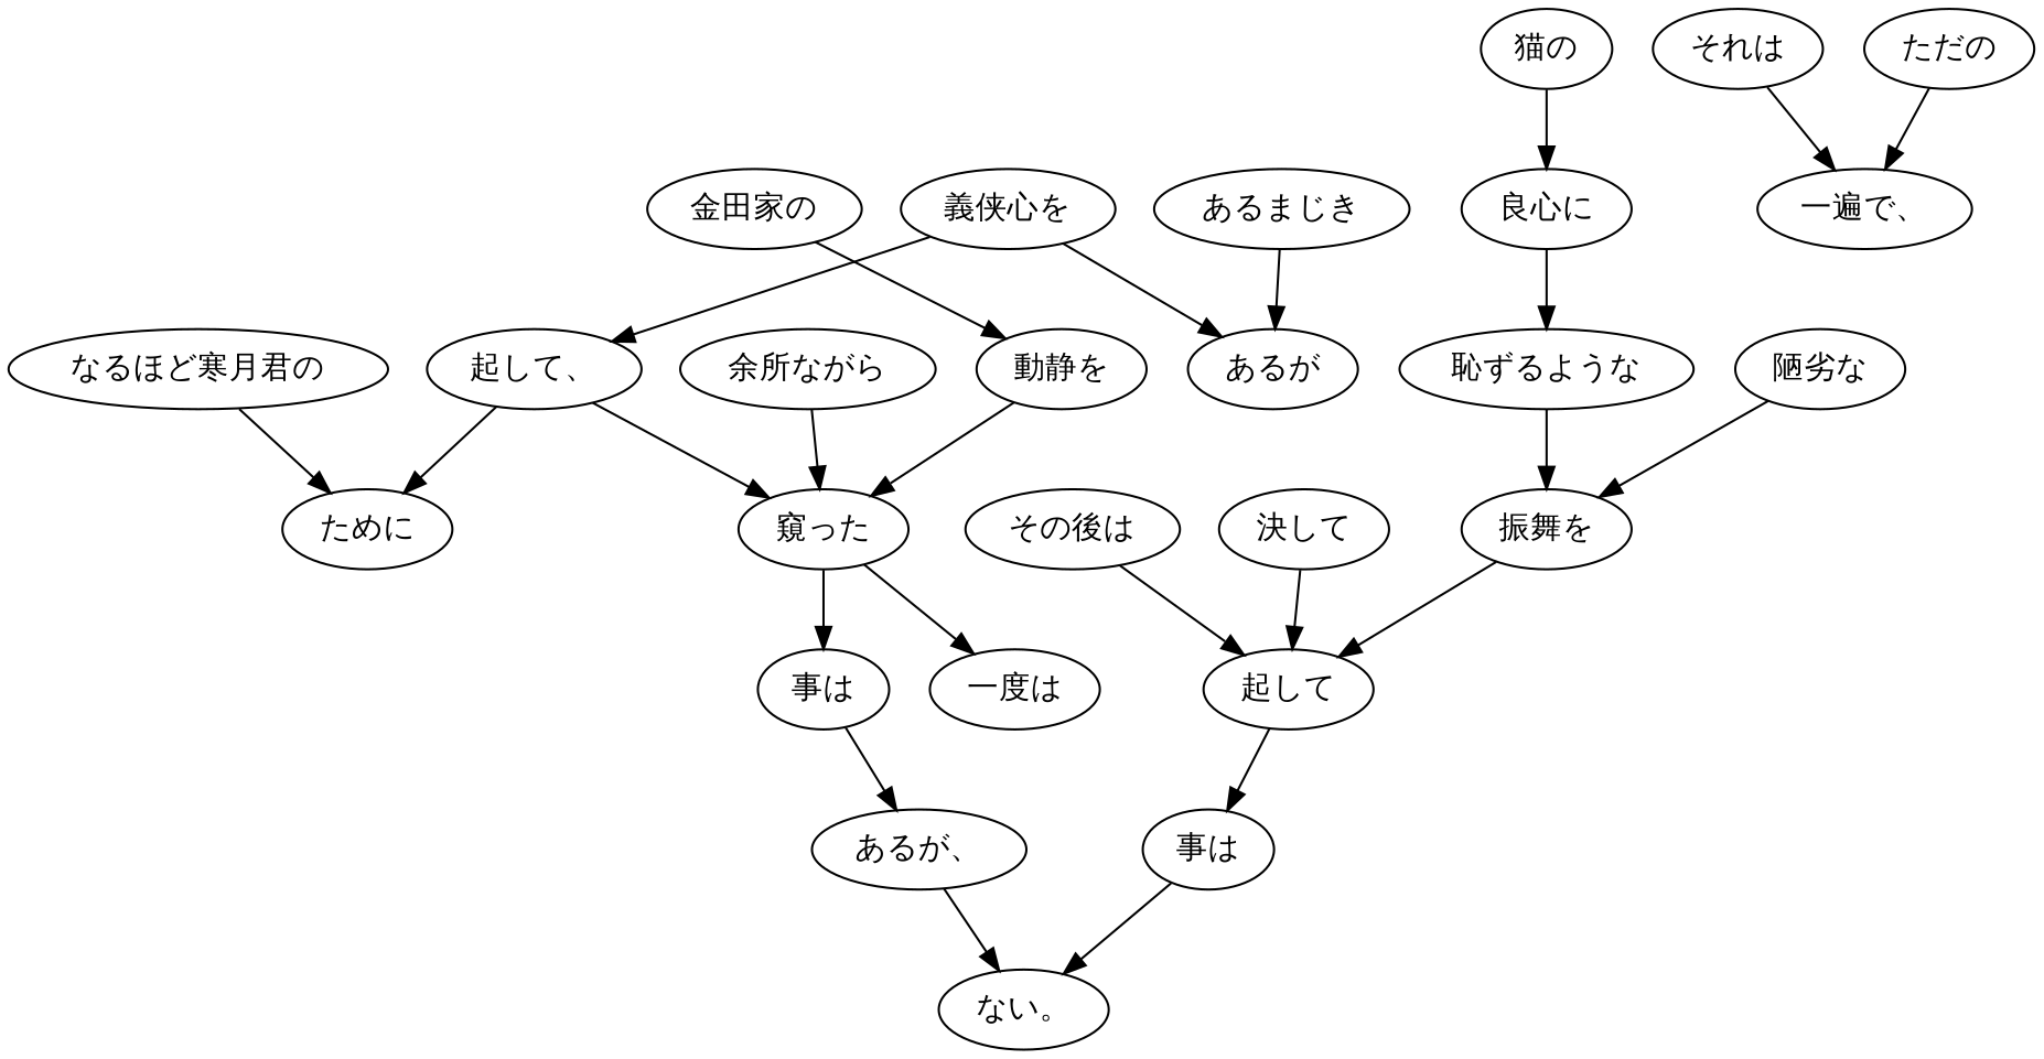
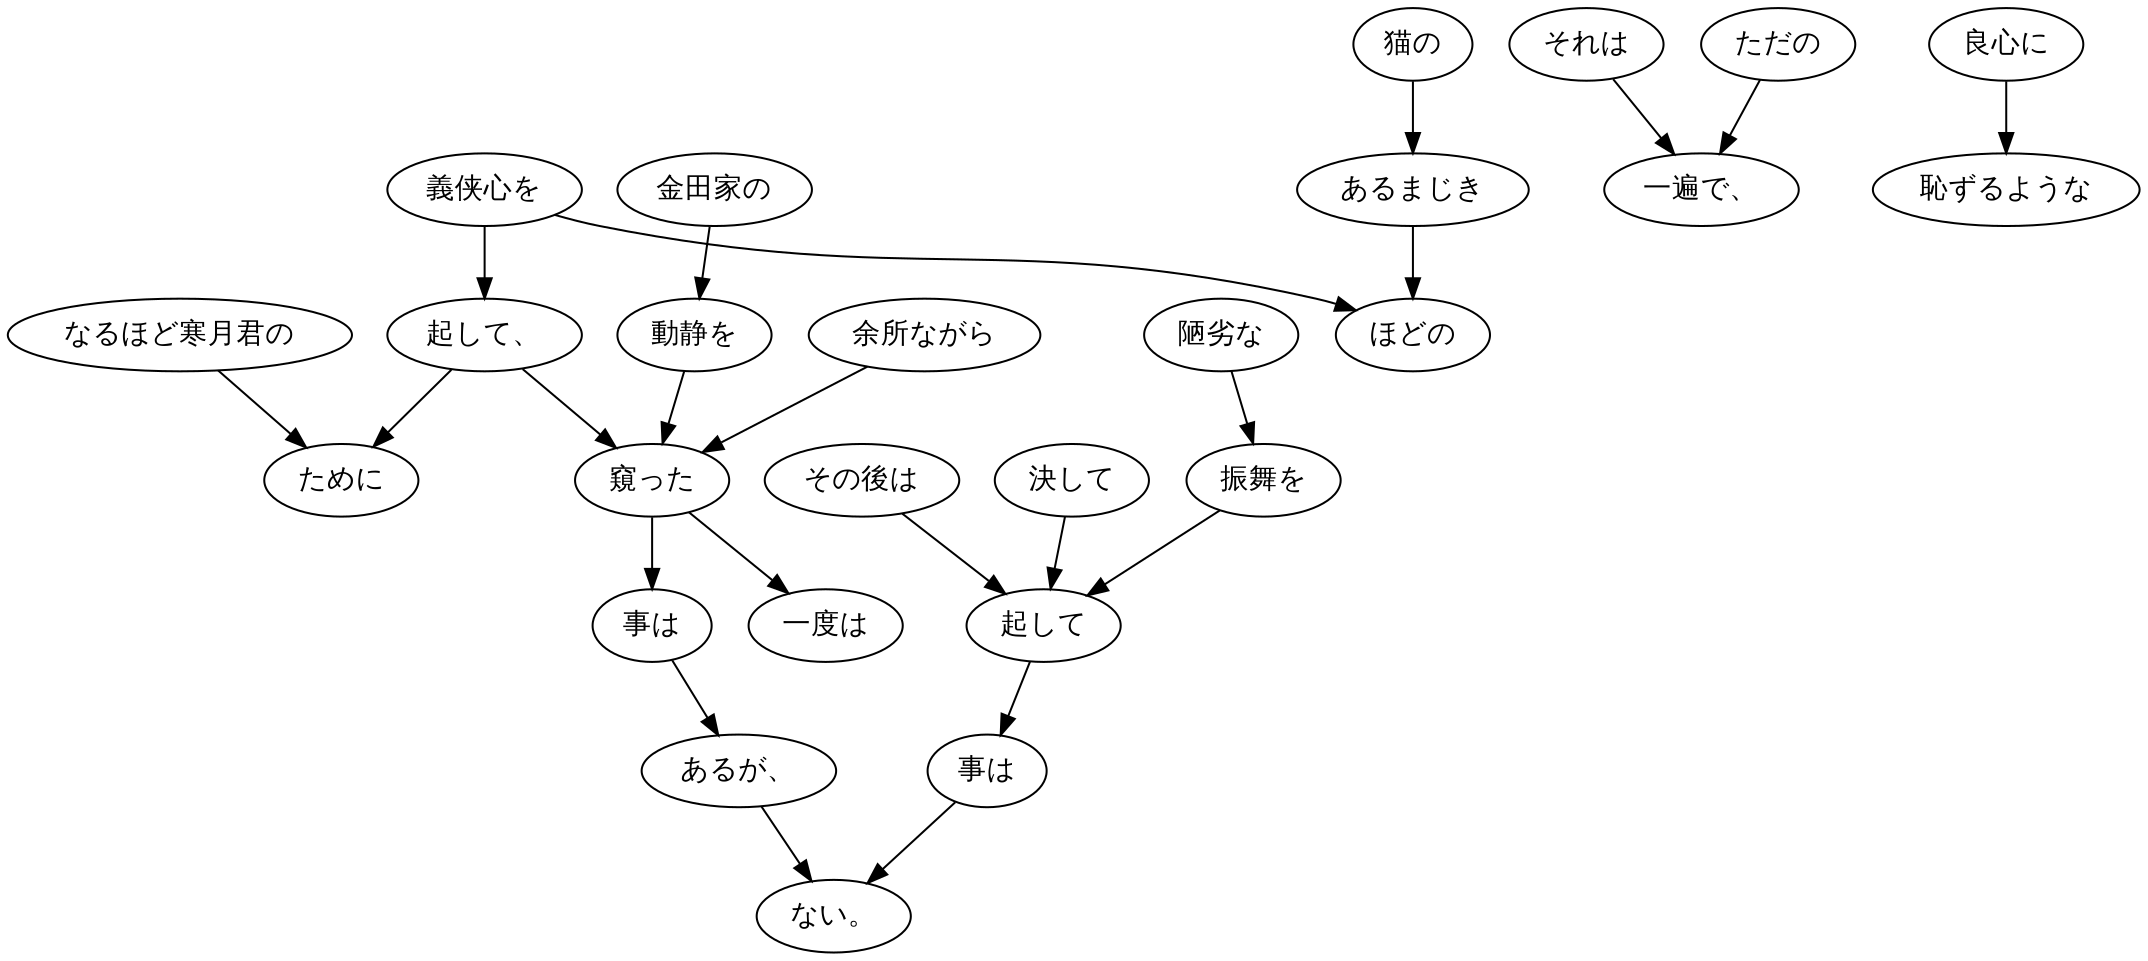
  digraph {
    fontname="EB Garamond"
    node [fontname="EB Garamond"]
    edge [fontname="EB Garamond"]
    n1 [label="なるほど寒月君の"]
    n2 [label="ために"]
    n3 [label="起して、"]
    n4 [label="窺った"]
    n5 [label="あるまじき"]
-   n6 [label="あるが"]
+   n6 [label="ほどの"]
    n7 [label="義侠心を"]
    n8 [label="一度は"]
    n9 [label="事は"]
    n10 [label="金田家の"]
    n11 [label="動静を"]
    n12 [label="余所ながら"]
    n13 [label="あるが、"]
    n14 [label="ない。"]
    n15 [label="それは"]
    n16 [label="一遍で、"]
    n17 [label="ただの"]
    n18 [label="その後は"]
    n19 [label="起して"]
    n20 [label="事は"]
    n21 [label="決して"]
    n22 [label="猫の"]
    n23 [label="良心に"]
    n24 [label="恥ずるような"]
    n25 [label="振舞を"]
    n26 [label="陋劣な"]
    n1 -> n2
    n3 -> n2
    n3 -> n4
    n4 -> n8
    n4 -> n9
    n5 -> n6
    n7 -> n3
    n7 -> n6
    n9 -> n13
    n10 -> n11
    n11 -> n4
    n12 -> n4
    n13 -> n14
    n15 -> n16
    n17 -> n16
    n18 -> n19
    n19 -> n20
    n20 -> n14
    n21 -> n19
-   n22 -> n23
+   n22 -> n5
    n23 -> n24
-   n24 -> n25
    n25 -> n19
    n26 -> n25
  }
